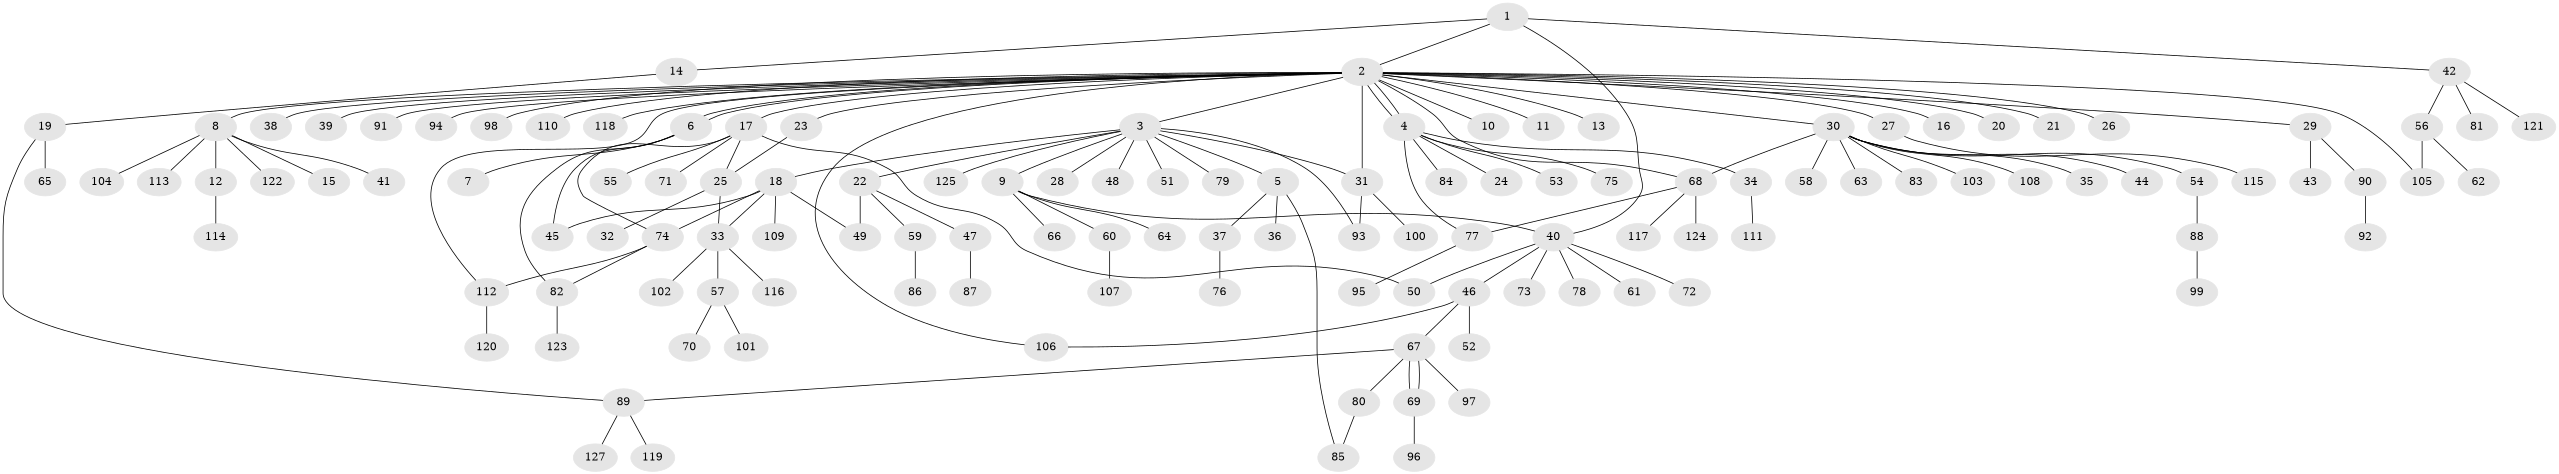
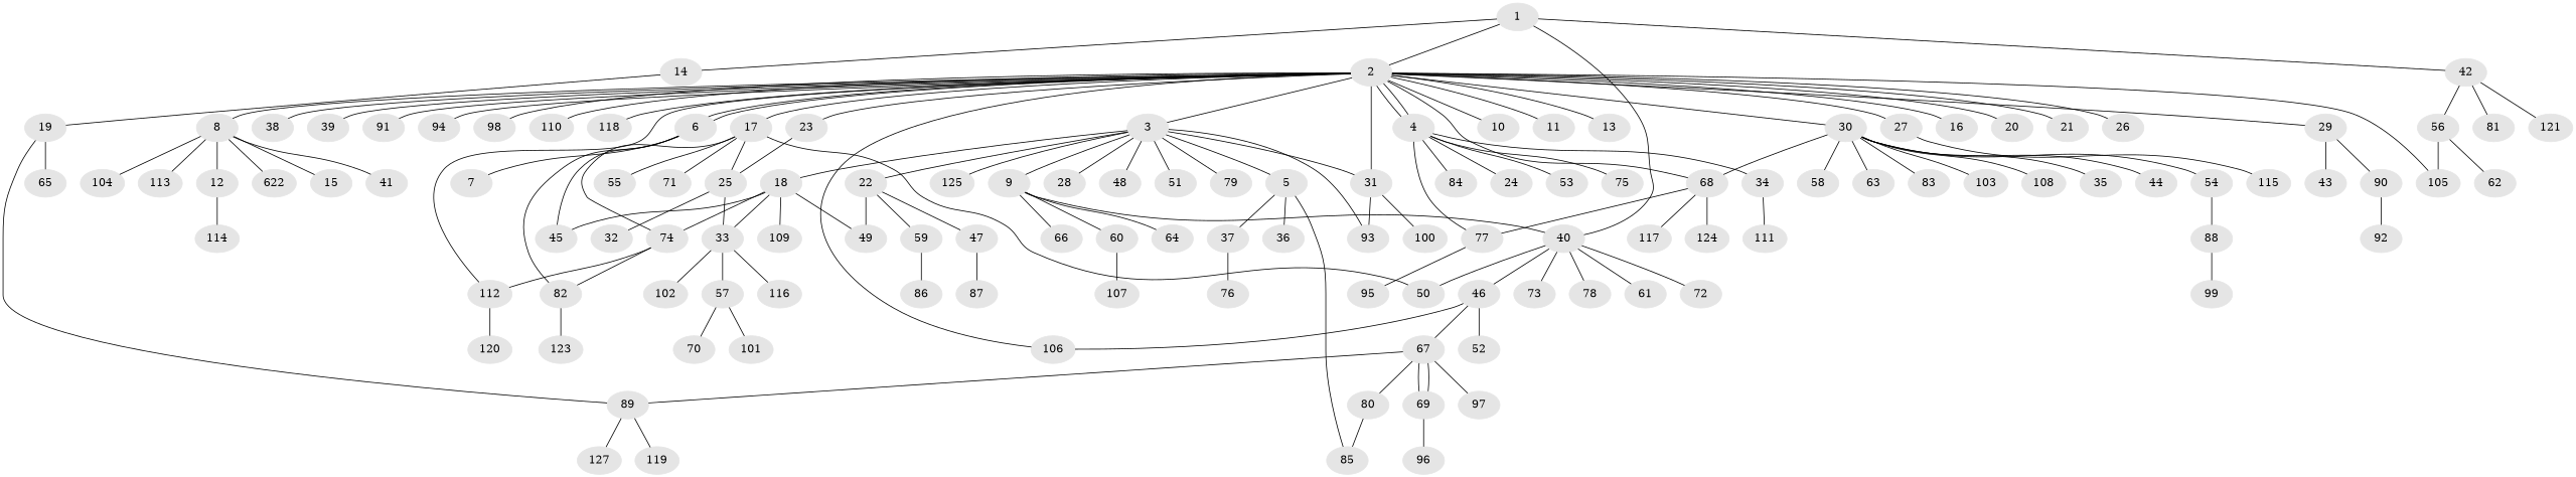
  graph {
    node [color=gray90 style=filled]
    1
    2
    14
    40
    42
    3
    4
    6
    8
    10
    11
    13
    16
    17
    20
    21
    23
    26
    27
    29
    30
    31
    38
    39
    68
    91
    94
    98
    105
    106
    110
    112
    118
    19
    50
    46
    61
    72
    73
    78
    56
    81
    121
    5
    9
    18
    22
    28
    48
    51
    79
    93
    125
    24
    34
    53
    75
    77
    84
    7
    45
    82
    12
    15
    41
    104
    113
-   122
+   122 [label=622]
    25
    55
    71
    74
    115
    43
    90
    35
    44
    54
    58
    63
    83
    103
    108
    100
    117
    124
    120
    36
    37
    85
    60
    64
    66
    33
    49
    109
    47
    59
    111
    95
    76
    123
    114
    107
    65
    89
    32
    57
    102
    116
    119
    127
    87
    86
    92
    88
    70
    101
    52
    67
    62
    69
    80
    97
    99
    96
    1 -- 2
    1 -- 14
    1 -- 40
    1 -- 42
    2 -- 3
    2 -- 4
    2 -- 4
    2 -- 6
    2 -- 6
    2 -- 8
    2 -- 10
    2 -- 11
    2 -- 13
    2 -- 16
    2 -- 17
    2 -- 20
    2 -- 21
    2 -- 23
    2 -- 26
    2 -- 27
    2 -- 29
    2 -- 30
    2 -- 31
    2 -- 38
    2 -- 39
    2 -- 68
    2 -- 91
    2 -- 94
    2 -- 98
    2 -- 105
    2 -- 106
    2 -- 110
    2 -- 112
    2 -- 118
    14 -- 19
    40 -- 50
    40 -- 46
    40 -- 61
    40 -- 72
    40 -- 73
    40 -- 78
    42 -- 56
    42 -- 81
    42 -- 121
    3 -- 31
    3 -- 5
    3 -- 9
    3 -- 18
    3 -- 22
    3 -- 28
    3 -- 48
    3 -- 51
    3 -- 79
    3 -- 93
    3 -- 125
    4 -- 24
    4 -- 34
    4 -- 53
    4 -- 75
    4 -- 77
    4 -- 84
    6 -- 7
    6 -- 45
    6 -- 82
    8 -- 12
    8 -- 15
    8 -- 41
    8 -- 104
    8 -- 113
    8 -- 122
    17 -- 50
    17 -- 25
    17 -- 55
    17 -- 71
    17 -- 74
    23 -- 25
    27 -- 115
    29 -- 43
    29 -- 90
    30 -- 68
    30 -- 35
    30 -- 44
    30 -- 54
    30 -- 58
    30 -- 63
    30 -- 83
    30 -- 103
    30 -- 108
    31 -- 93
    31 -- 100
    68 -- 77
    68 -- 117
    68 -- 124
    112 -- 120
    19 -- 65
    19 -- 89
    46 -- 106
    46 -- 52
    46 -- 67
    56 -- 105
    56 -- 62
    5 -- 36
    5 -- 37
    5 -- 85
    9 -- 40
    9 -- 60
    9 -- 64
    9 -- 66
    18 -- 45
    18 -- 74
    18 -- 33
    18 -- 49
    18 -- 109
    22 -- 49
    22 -- 47
    22 -- 59
    34 -- 111
    77 -- 95
    82 -- 123
    12 -- 114
    25 -- 33
    25 -- 32
    74 -- 112
    74 -- 82
    90 -- 92
    54 -- 88
    37 -- 76
    60 -- 107
    33 -- 57
    33 -- 102
    33 -- 116
    47 -- 87
    59 -- 86
    89 -- 119
    89 -- 127
    57 -- 70
    57 -- 101
    88 -- 99
    67 -- 89
    67 -- 69
    67 -- 69
    67 -- 80
    67 -- 97
    69 -- 96
    80 -- 85
  }
